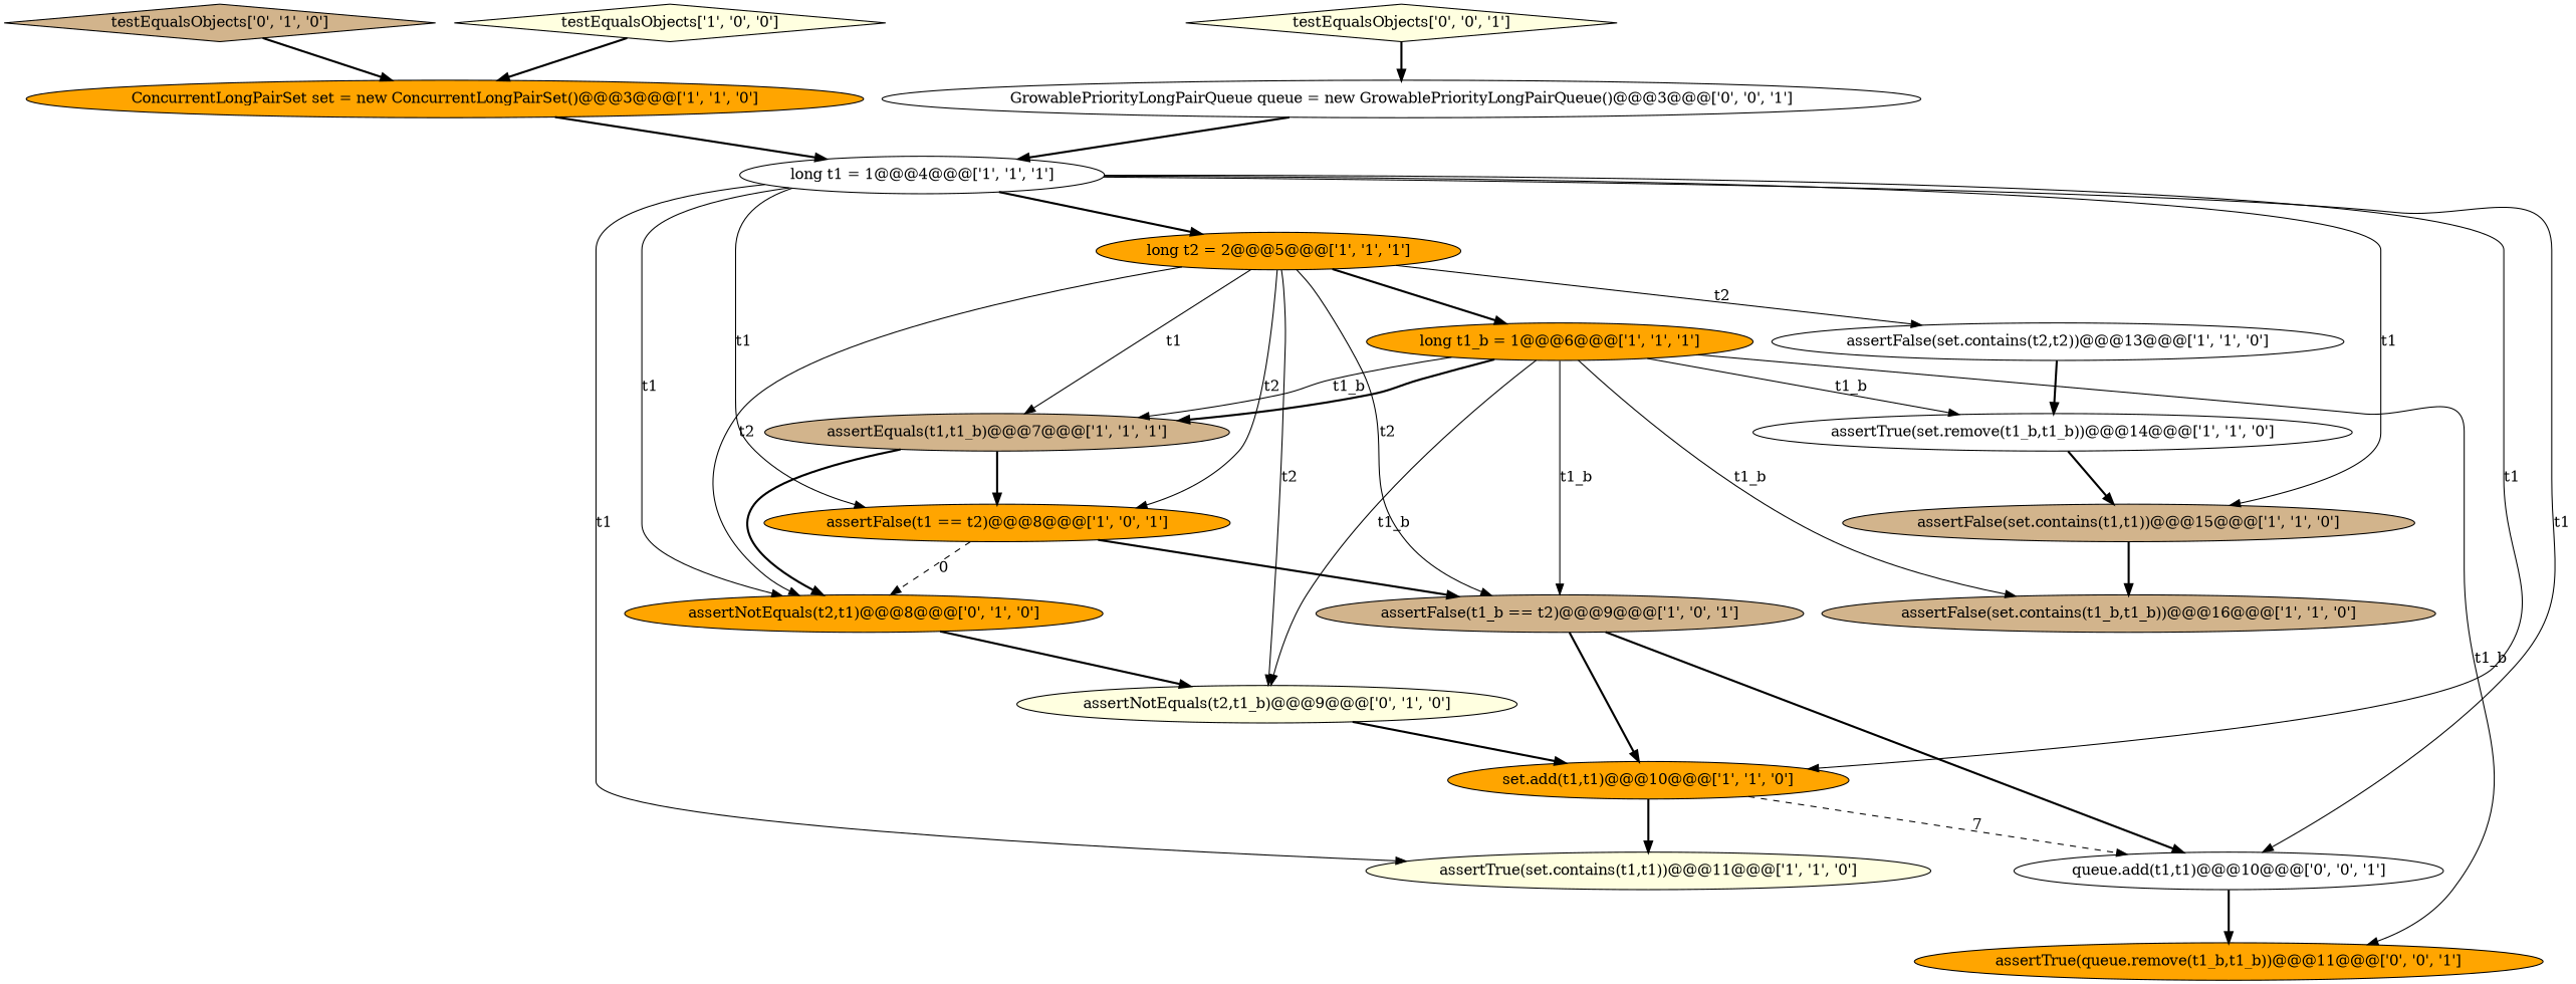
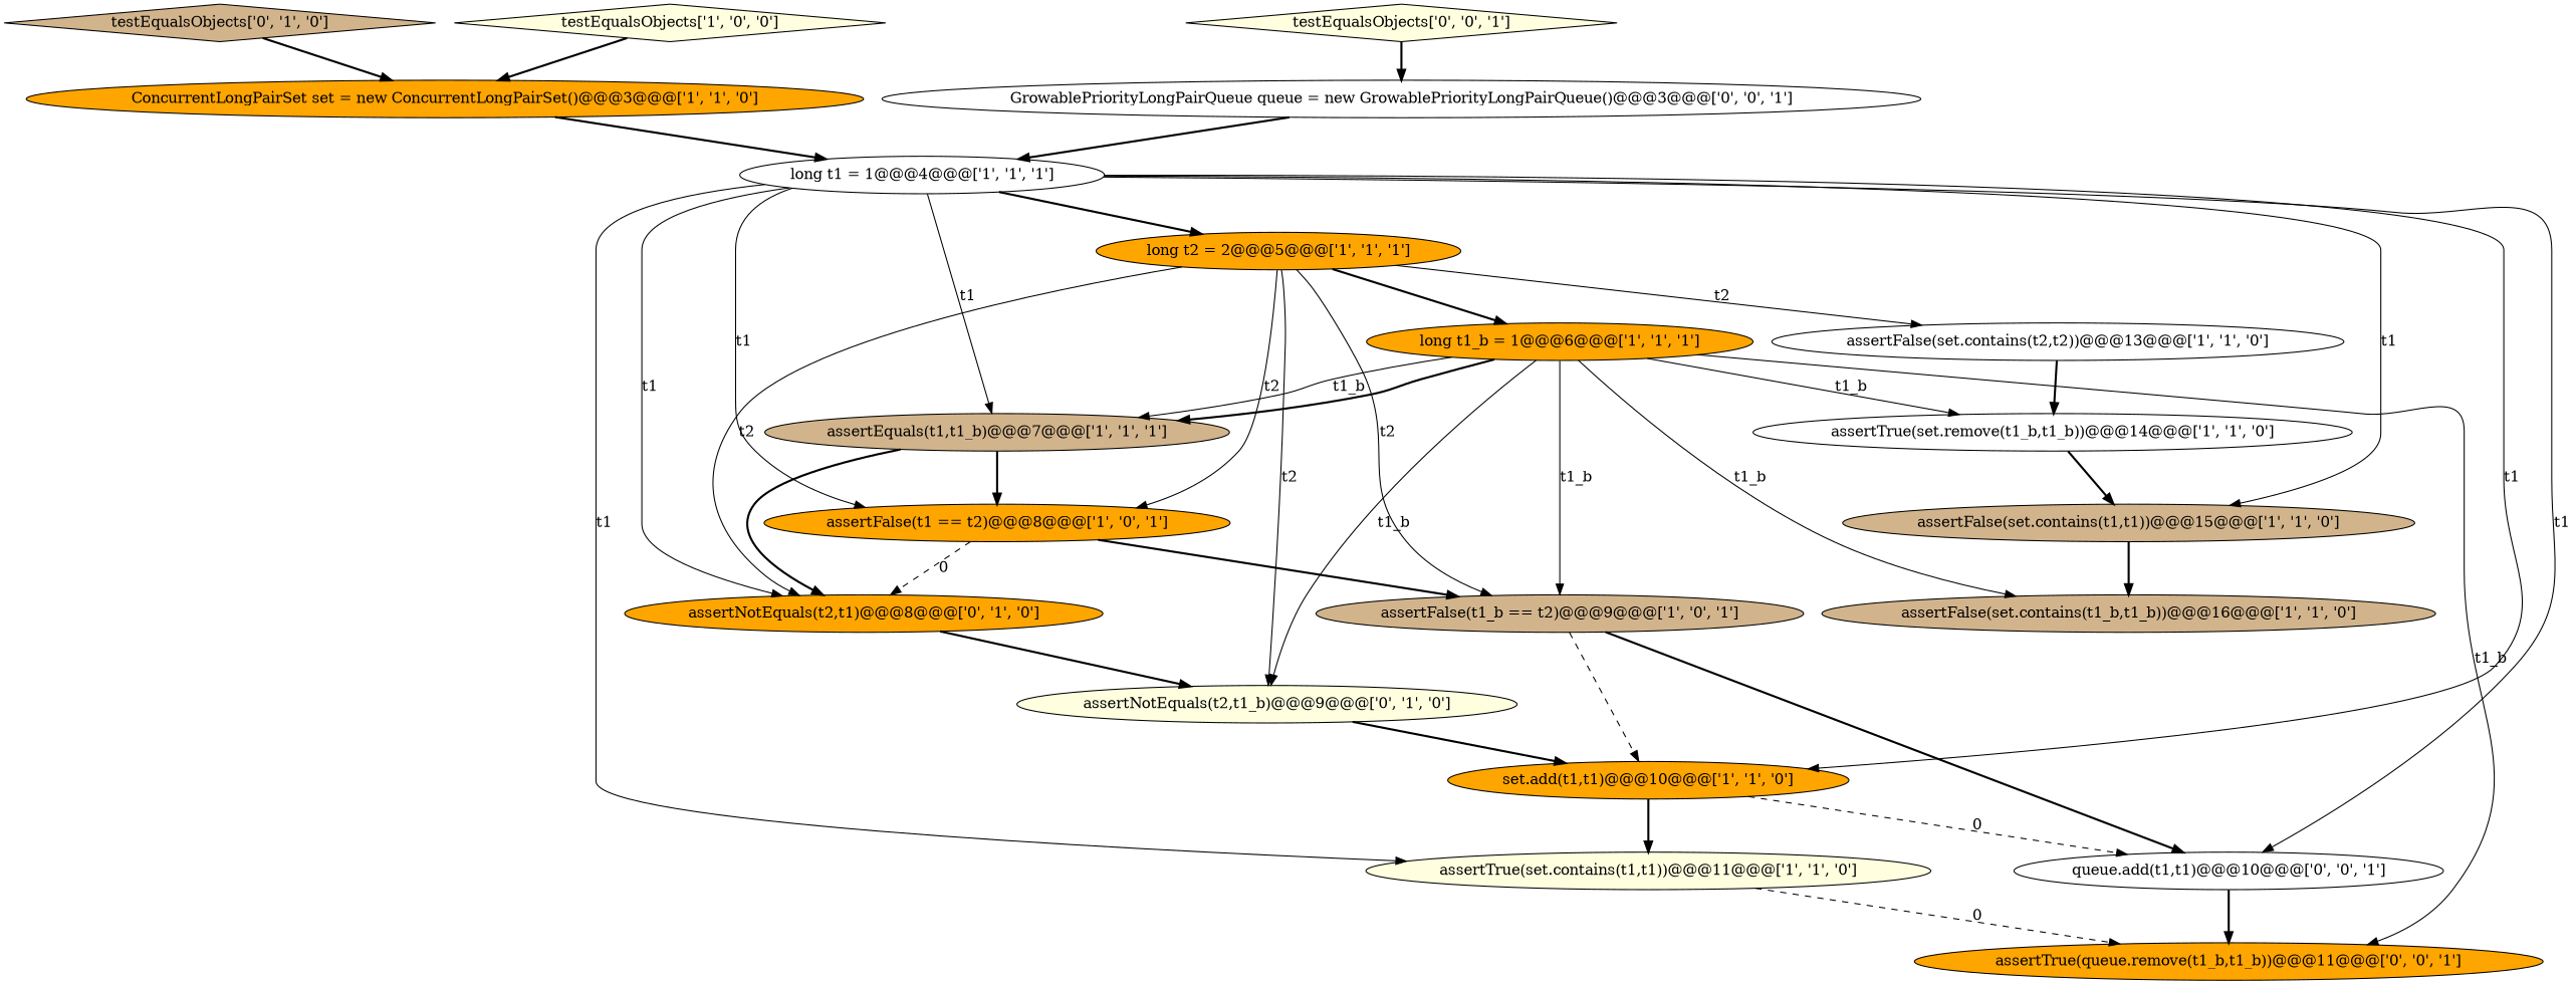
  digraph {
    node [fillcolor=orange shape=ellipse style=filled]
    edge [style=bold]
    n1 [label="assertTrue(queue.remove(t1_b,t1_b))@@@11@@@['0', '0', '1']"]
    n2 [fillcolor=lightyellow label="assertNotEquals(t2,t1_b)@@@9@@@['0', '1', '0']"]
    n3 [label="set.add(t1,t1)@@@10@@@['1', '1', '0']"]
    n4 [fillcolor=white label="queue.add(t1,t1)@@@10@@@['0', '0', '1']"]
    n5 [fillcolor=lightyellow label="assertTrue(set.contains(t1,t1))@@@11@@@['1', '1', '0']"]
    n6 [label="long t1_b = 1@@@6@@@['1', '1', '1']"]
    n7 [fillcolor=tan label="assertFalse(t1_b == t2)@@@9@@@['1', '0', '1']"]
    n8 [fillcolor=tan label="assertFalse(set.contains(t1_b,t1_b))@@@16@@@['1', '1', '0']"]
    n9 [fillcolor=tan label="assertEquals(t1,t1_b)@@@7@@@['1', '1', '1']"]
    n10 [fillcolor=white label="assertTrue(set.remove(t1_b,t1_b))@@@14@@@['1', '1', '0']"]
    n11 [label="assertFalse(t1 == t2)@@@8@@@['1', '0', '1']"]
    n12 [label="assertNotEquals(t2,t1)@@@8@@@['0', '1', '0']"]
    n13 [fillcolor=tan label="assertFalse(set.contains(t1,t1))@@@15@@@['1', '1', '0']"]
    n14 [fillcolor=white label="assertFalse(set.contains(t2,t2))@@@13@@@['1', '1', '0']"]
    n15 [fillcolor=lightyellow label="testEqualsObjects['1', '0', '0']" shape=diamond]
    n16 [label="ConcurrentLongPairSet set = new ConcurrentLongPairSet()@@@3@@@['1', '1', '0']"]
    n17 [fillcolor=white label="long t1 = 1@@@4@@@['1', '1', '1']"]
    n18 [fillcolor=white label="GrowablePriorityLongPairQueue queue = new GrowablePriorityLongPairQueue()@@@3@@@['0', '0', '1']"]
    n19 [label="long t2 = 2@@@5@@@['1', '1', '1']"]
    n20 [fillcolor=lightyellow label="testEqualsObjects['0', '0', '1']" shape=diamond]
    n21 [fillcolor=tan label="testEqualsObjects['0', '1', '0']" shape=diamond]
    n2 -> n3
-   n3 -> n4 [label=7 style=dashed]
+   n3 -> n4 [label=0 style=dashed]
    n3 -> n5
    n4 -> n1
+   n5 -> n1 [label=0 style=dashed]
    n6 -> n1 [label=t1_b style=solid]
    n6 -> n2 [label=t1_b style=solid]
    n6 -> n7 [label=t1_b style=solid]
    n6 -> n8 [label=t1_b style=solid]
    n6 -> n9
    n6 -> n9 [label=t1_b style=solid]
    n6 -> n10 [label=t1_b style=solid]
-   n7 -> n3
+   n7 -> n3 [style=dashed]
    n7 -> n4
    n9 -> n11
    n9 -> n12
    n10 -> n13
    n11 -> n7
    n11 -> n12 [label=0 style=dashed]
    n12 -> n2
    n13 -> n8
    n14 -> n10
    n15 -> n16
    n16 -> n17
    n17 -> n3 [label=t1 style=solid]
    n17 -> n4 [label=t1 style=solid]
    n17 -> n5 [label=t1 style=solid]
-   n19 -> n9 [label=t1 style=solid]
+   n17 -> n9 [label=t1 style=solid]
    n17 -> n11 [label=t1 style=solid]
    n17 -> n12 [label=t1 style=solid]
    n17 -> n13 [label=t1 style=solid]
    n17 -> n19
    n18 -> n17
    n19 -> n2 [label=t2 style=solid]
    n19 -> n6
    n19 -> n7 [label=t2 style=solid]
    n19 -> n11 [label=t2 style=solid]
    n19 -> n12 [label=t2 style=solid]
    n19 -> n14 [label=t2 style=solid]
    n20 -> n18
    n21 -> n16
  }
